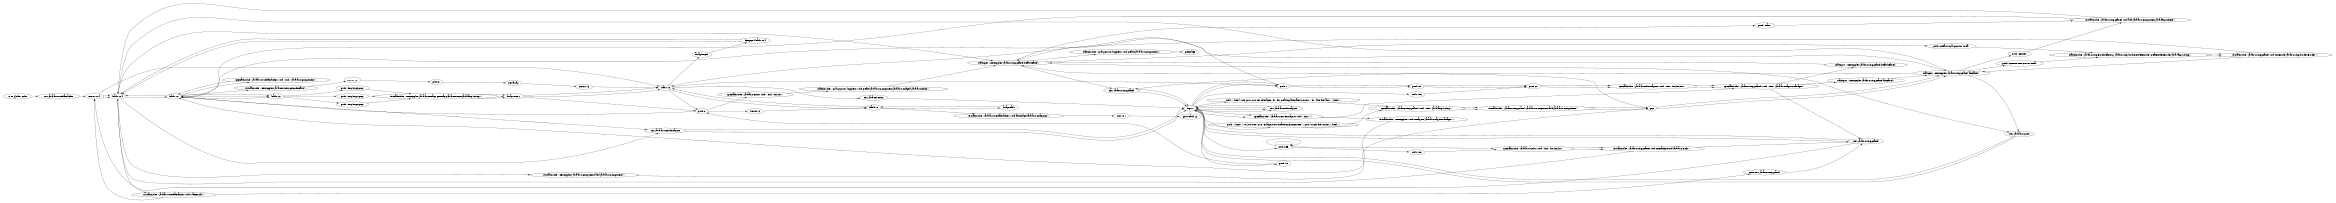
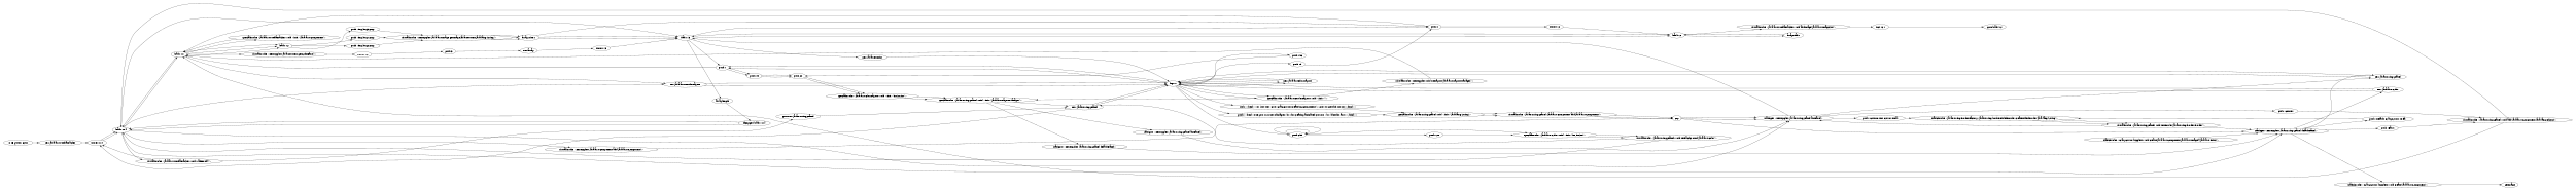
  digraph {
    rankdir=LR
    n1 [label="r0 := @this: Color"]
    "new java.awt.MediaTracker"
    "store.r $r4"
    "load.r $r4"
    "load.r r0"
    "load.r r3"
    "virtualinvoke <java.awt.MediaTracker: void waitForAll()>"
    "new java.awt.BorderLayout"
    "staticget <TestApplet: javax.swing.JPanel antPanel>"
    "staticget <TestApplet: javax.swing.JPanel defaultPanel>"
    "virtualinvoke <TestApplet: java.awt.Component add(java.awt.Component)>"
    "specialinvoke <java.awt.MediaTracker: void <init>(java.awt.Component)>"
    "virtualinvoke <TestApplet: java.net.URL getCodeBase()>"
    "load.r r2"
    "push 0"
    "push 1"
    "load.i r2"
    arraylength
    n19 [label="new java.set.Point"]
    "goto new javax.swing.JPanel"
    "dup1.r"
    "new javax.swing.JLabel"
    "push \"Custom Ant Cursor Area\""
    "new java.awt.Color"
    "push \"Center\""
    "push \"Default CrazyCursor Area\""
    "push \"East\""
    "staticinvoke <CrazyCursor4Applets: void create(java.awt.Component)>"
    pop
    "store.r r2"
    "push \"img/bug1.png\""
    "push \"img/bug2.png\""
    "push \"img/bug3.png\""
    "push 3"
    newarray
    "store.r r3"
    "store.i r2"
-   "specialinvoke <java.awt.Point: void <init>(int,int)>"
    n39 [label="push 19"]
    "arrayread.r"
    "virtualinvoke <java.awt.MediaTracker: void addImage(java.awt.Image,int)>"
    "ifcmpge.i load.r $r4"
    "staticinvoke <CrazyCursor4Applets: void create(java.awt.Component,java.awt.Image[],java.awt.Point)>"
    "virtualinvoke <TestApplet: java.awt.Image getImage(java.net.URL,java.lang.String)>"
    "arraywrite.r"
    "push 20"
    "inc.i r2 1"
    "goto load.i r2"
    "new javax.swing.JPanel"
    "specialinvoke <java.awt.BorderLayout: void <init>()>"
    "new java.awt.FlowLayout"
    "push \"<html>Use your own set of images<br>for creating animated cursors <br>like this ant...</html>\""
    "push 255"
    "push \"<html>...or just use:<pre>CrasyCursor.create(myComponent);</pre>to get this cursor.</html>\""
    "push 196"
    "push 15"
    "specialinvoke <javax.swing.JPanel: void <init>(java.awt.LayoutManager)>"
    "virtualinvoke <TestApplet: void setLayout(java.awt.LayoutManager)>"
    "specialinvoke <javax.swing.JLabel: void <init>(java.lang.String)>"
    "push 128"
    "specialinvoke <java.awt.Color: void <init>(int,int,int)>"
    "staticput <TestApplet: javax.swing.JPanel antPanel>"
    "staticput <TestApplet: javax.swing.JPanel defaultPanel>"
    "specialinvoke <java.awt.FlowLayout: void <init>(int,int,int)>"
    "staticinvoke <javax.swing.BorderFactory: javax.swing.border.TitledBorder createTitledBorder(java.lang.String)>"
    "virtualinvoke <javax.swing.JPanel: void add(java.awt.Component,java.lang.Object)>"
    "virtualinvoke <javax.swing.JPanel: java.awt.Component add(java.awt.Component)>"
    "virtualinvoke <javax.swing.JPanel: void setBorder(javax.swing.border.Border)>"
    "virtualinvoke <javax.swing.JPanel: void setBackground(java.awt.Color)>"
    n70 [label=getImage]
    n1 -> "new java.awt.MediaTracker"
    "new java.awt.MediaTracker" -> "store.r $r4"
    "store.r $r4" -> "load.r $r4"
    "store.r $r4" -> "load.r $r4"
    "load.r $r4" -> "load.r r0"
-   "store.r $r4" -> "load.r r3"
+   "load.r $r4" -> "load.r r3"
    "load.r $r4" -> "virtualinvoke <java.awt.MediaTracker: void waitForAll()>"
    "load.r $r4" -> "new java.awt.BorderLayout"
    "load.r $r4" -> "staticget <TestApplet: javax.swing.JPanel antPanel>"
    "load.r $r4" -> "staticget <TestApplet: javax.swing.JPanel defaultPanel>"
    "load.r $r4" -> "virtualinvoke <TestApplet: java.awt.Component add(java.awt.Component)>"
    "load.r r0" -> "load.r $r4"
    "load.r r0" -> "new java.awt.BorderLayout"
    "load.r r0" -> "specialinvoke <java.awt.MediaTracker: void <init>(java.awt.Component)>"
    "load.r r0" -> "virtualinvoke <TestApplet: java.net.URL getCodeBase()>"
    "load.r r0" -> "load.r r2"
    "load.r r0" -> "load.r r2"
    "load.r r0" -> "load.r r2"
    "load.r r3" -> "push 0"
    "load.r r3" -> "push 1"
    "load.r r3" -> "load.i r2"
    "load.r r3" -> arraylength
    "load.r r3" -> n19
    "virtualinvoke <java.awt.MediaTracker: void waitForAll()>" -> "store.r $r4"
    "virtualinvoke <java.awt.MediaTracker: void waitForAll()>" -> "goto new javax.swing.JPanel"
    "new java.awt.BorderLayout" -> "dup1.r"
    "new java.awt.BorderLayout" -> "dup1.r"
    "staticget <TestApplet: javax.swing.JPanel antPanel>" -> "load.r r3"
    "staticget <TestApplet: javax.swing.JPanel antPanel>" -> "new javax.swing.JLabel"
    "staticget <TestApplet: javax.swing.JPanel antPanel>" -> "push \"Custom Ant Cursor Area\""
-   "staticget <TestApplet: javax.swing.JPanel antPanel>" -> "new java.awt.Color"
    "staticget <TestApplet: javax.swing.JPanel antPanel>" -> "push \"Center\""
    "staticget <TestApplet: javax.swing.JPanel defaultPanel>" -> "new javax.swing.JLabel"
    "staticget <TestApplet: javax.swing.JPanel defaultPanel>" -> "new java.awt.Color"
    "staticget <TestApplet: javax.swing.JPanel defaultPanel>" -> "push \"Default CrazyCursor Area\""
    "staticget <TestApplet: javax.swing.JPanel defaultPanel>" -> "push \"East\""
    "staticget <TestApplet: javax.swing.JPanel defaultPanel>" -> "staticinvoke <CrazyCursor4Applets: void create(java.awt.Component)>"
    "virtualinvoke <TestApplet: java.awt.Component add(java.awt.Component)>" -> pop
    "specialinvoke <java.awt.MediaTracker: void <init>(java.awt.Component)>" -> "load.r r0"
    "virtualinvoke <TestApplet: java.net.URL getCodeBase()>" -> "store.r r2"
    "load.r r2" -> "push \"img/bug1.png\""
    "load.r r2" -> "push \"img/bug2.png\""
    "load.r r2" -> "push \"img/bug3.png\""
    "push 0" -> "load.r r0"
    "push 0" -> "store.i r2"
-   "push 0" -> "specialinvoke <java.awt.Point: void <init>(int,int)>"
    "push 1" -> "load.r r0"
    "push 1" -> n39
    "push 1" -> n39
    "load.i r2" -> "load.r r3"
    "load.i r2" -> "arrayread.r"
    "load.i r2" -> "virtualinvoke <java.awt.MediaTracker: void addImage(java.awt.Image,int)>"
    arraylength -> "ifcmpge.i load.r $r4"
    n19 -> "dup1.r"
    "goto new javax.swing.JPanel" -> "new javax.swing.JPanel"
    "dup1.r" -> "push 1"
    "dup1.r" -> "push 1"
    "dup1.r" -> "specialinvoke <java.awt.BorderLayout: void <init>()>"
    "dup1.r" -> "specialinvoke <java.awt.BorderLayout: void <init>()>"
    "dup1.r" -> "new java.awt.FlowLayout"
    "dup1.r" -> "new java.awt.FlowLayout"
    "dup1.r" -> "push \"<html>Use your own set of images<br>for creating animated cursors <br>like this ant...</html>\""
    "dup1.r" -> "push 255"
    "dup1.r" -> "push \"<html>...or just use:<pre>CrasyCursor.create(myComponent);</pre>to get this cursor.</html>\""
    "dup1.r" -> "push 196"
    "dup1.r" -> "push 15"
    "new javax.swing.JLabel" -> "dup1.r"
    "new javax.swing.JLabel" -> "dup1.r"
    "push \"Custom Ant Cursor Area\"" -> "staticinvoke <javax.swing.BorderFactory: javax.swing.border.TitledBorder createTitledBorder(java.lang.String)>"
    "new java.awt.Color" -> "dup1.r"
    "new java.awt.Color" -> "dup1.r"
    "push \"Center\"" -> "virtualinvoke <javax.swing.JPanel: void add(java.awt.Component,java.lang.Object)>"
    "push \"Default CrazyCursor Area\"" -> "staticinvoke <javax.swing.BorderFactory: javax.swing.border.TitledBorder createTitledBorder(java.lang.String)>"
    "push \"East\"" -> "virtualinvoke <javax.swing.JPanel: void add(java.awt.Component,java.lang.Object)>"
    "staticinvoke <CrazyCursor4Applets: void create(java.awt.Component)>" -> n70
    pop -> "staticget <TestApplet: javax.swing.JPanel antPanel>"
    pop -> "staticget <TestApplet: javax.swing.JPanel antPanel>"
    pop -> "staticget <TestApplet: javax.swing.JPanel defaultPanel>"
    "store.r r2" -> "push 3"
    "push \"img/bug1.png\"" -> "virtualinvoke <TestApplet: java.awt.Image getImage(java.net.URL,java.lang.String)>"
    "push \"img/bug2.png\"" -> "virtualinvoke <TestApplet: java.awt.Image getImage(java.net.URL,java.lang.String)>"
    "push \"img/bug3.png\"" -> "virtualinvoke <TestApplet: java.awt.Image getImage(java.net.URL,java.lang.String)>"
    "push 3" -> newarray
    newarray -> "store.r r3"
    "store.r r3" -> "load.r r3"
    "store.i r2" -> "load.i r2"
-   "specialinvoke <java.awt.Point: void <init>(int,int)>" -> "staticinvoke <CrazyCursor4Applets: void create(java.awt.Component,java.awt.Image[],java.awt.Point)>"
    n39 -> "push 20"
    n39 -> "push 20"
    "arrayread.r" -> "load.i r2"
    "virtualinvoke <java.awt.MediaTracker: void addImage(java.awt.Image,int)>" -> "inc.i r2 1"
    "ifcmpge.i load.r $r4" -> "load.r $r4"
    "ifcmpge.i load.r $r4" -> "load.r $r4"
    "staticinvoke <CrazyCursor4Applets: void create(java.awt.Component,java.awt.Image[],java.awt.Point)>" -> "staticget <TestApplet: javax.swing.JPanel defaultPanel>"
    "virtualinvoke <TestApplet: java.awt.Image getImage(java.net.URL,java.lang.String)>" -> "arraywrite.r"
    "virtualinvoke <TestApplet: java.awt.Image getImage(java.net.URL,java.lang.String)>" -> "arraywrite.r"
    "virtualinvoke <TestApplet: java.awt.Image getImage(java.net.URL,java.lang.String)>" -> "arraywrite.r"
    "arraywrite.r" -> "load.r r3"
    "arraywrite.r" -> "load.r r3"
    "arraywrite.r" -> "push 0"
    "push 20" -> "specialinvoke <java.awt.FlowLayout: void <init>(int,int,int)>"
    "push 20" -> "specialinvoke <java.awt.FlowLayout: void <init>(int,int,int)>"
    "inc.i r2 1" -> "goto load.i r2"
    "new javax.swing.JPanel" -> "store.r $r4"
    "new javax.swing.JPanel" -> "dup1.r"
    "new javax.swing.JPanel" -> "dup1.r"
    "specialinvoke <java.awt.BorderLayout: void <init>()>" -> "specialinvoke <javax.swing.JPanel: void <init>(java.awt.LayoutManager)>"
    "specialinvoke <java.awt.BorderLayout: void <init>()>" -> "virtualinvoke <TestApplet: void setLayout(java.awt.LayoutManager)>"
    "new java.awt.FlowLayout" -> "dup1.r"
    "new java.awt.FlowLayout" -> "dup1.r"
    "push \"<html>Use your own set of images<br>for creating animated cursors <br>like this ant...</html>\"" -> "specialinvoke <javax.swing.JLabel: void <init>(java.lang.String)>"
    "push 255" -> "push 255"
    "push 255" -> "push 255"
    "push 255" -> "push 128"
    "push 255" -> "specialinvoke <java.awt.Color: void <init>(int,int,int)>"
    "push \"<html>...or just use:<pre>CrasyCursor.create(myComponent);</pre>to get this cursor.</html>\"" -> "specialinvoke <javax.swing.JLabel: void <init>(java.lang.String)>"
    "push 196" -> "push 20"
    "push 15" -> "push 0"
    "specialinvoke <javax.swing.JPanel: void <init>(java.awt.LayoutManager)>" -> "new javax.swing.JPanel"
    "specialinvoke <javax.swing.JPanel: void <init>(java.awt.LayoutManager)>" -> "staticput <TestApplet: javax.swing.JPanel antPanel>"
    "specialinvoke <javax.swing.JPanel: void <init>(java.awt.LayoutManager)>" -> "staticput <TestApplet: javax.swing.JPanel defaultPanel>"
    "virtualinvoke <TestApplet: void setLayout(java.awt.LayoutManager)>" -> "load.r r0"
    "specialinvoke <javax.swing.JLabel: void <init>(java.lang.String)>" -> "virtualinvoke <javax.swing.JPanel: java.awt.Component add(java.awt.Component)>"
    "specialinvoke <javax.swing.JLabel: void <init>(java.lang.String)>" -> "virtualinvoke <javax.swing.JPanel: java.awt.Component add(java.awt.Component)>"
    "push 128" -> "specialinvoke <java.awt.Color: void <init>(int,int,int)>"
    "specialinvoke <java.awt.Color: void <init>(int,int,int)>" -> "virtualinvoke <javax.swing.JPanel: void setBackground(java.awt.Color)>"
    "specialinvoke <java.awt.Color: void <init>(int,int,int)>" -> "virtualinvoke <javax.swing.JPanel: void setBackground(java.awt.Color)>"
    "staticput <TestApplet: javax.swing.JPanel antPanel>" -> "staticget <TestApplet: javax.swing.JPanel antPanel>"
    "staticput <TestApplet: javax.swing.JPanel defaultPanel>" -> "staticget <TestApplet: javax.swing.JPanel defaultPanel>"
    "specialinvoke <java.awt.FlowLayout: void <init>(int,int,int)>" -> "specialinvoke <javax.swing.JPanel: void <init>(java.awt.LayoutManager)>"
    "specialinvoke <java.awt.FlowLayout: void <init>(int,int,int)>" -> "specialinvoke <javax.swing.JPanel: void <init>(java.awt.LayoutManager)>"
    "staticinvoke <javax.swing.BorderFactory: javax.swing.border.TitledBorder createTitledBorder(java.lang.String)>" -> "virtualinvoke <javax.swing.JPanel: void setBorder(javax.swing.border.Border)>"
    "staticinvoke <javax.swing.BorderFactory: javax.swing.border.TitledBorder createTitledBorder(java.lang.String)>" -> "virtualinvoke <javax.swing.JPanel: void setBorder(javax.swing.border.Border)>"
    "virtualinvoke <javax.swing.JPanel: void add(java.awt.Component,java.lang.Object)>" -> "load.r $r4"
    "virtualinvoke <javax.swing.JPanel: void add(java.awt.Component,java.lang.Object)>" -> "load.r r0"
    "virtualinvoke <javax.swing.JPanel: java.awt.Component add(java.awt.Component)>" -> pop
    "virtualinvoke <javax.swing.JPanel: java.awt.Component add(java.awt.Component)>" -> pop
    "virtualinvoke <javax.swing.JPanel: void setBorder(javax.swing.border.Border)>" -> "staticget <TestApplet: javax.swing.JPanel antPanel>"
    "virtualinvoke <javax.swing.JPanel: void setBorder(javax.swing.border.Border)>" -> "staticget <TestApplet: javax.swing.JPanel defaultPanel>"
    "virtualinvoke <javax.swing.JPanel: void setBackground(java.awt.Color)>" -> "load.r $r4"
    "virtualinvoke <javax.swing.JPanel: void setBackground(java.awt.Color)>" -> "new javax.swing.JPanel"
  }
